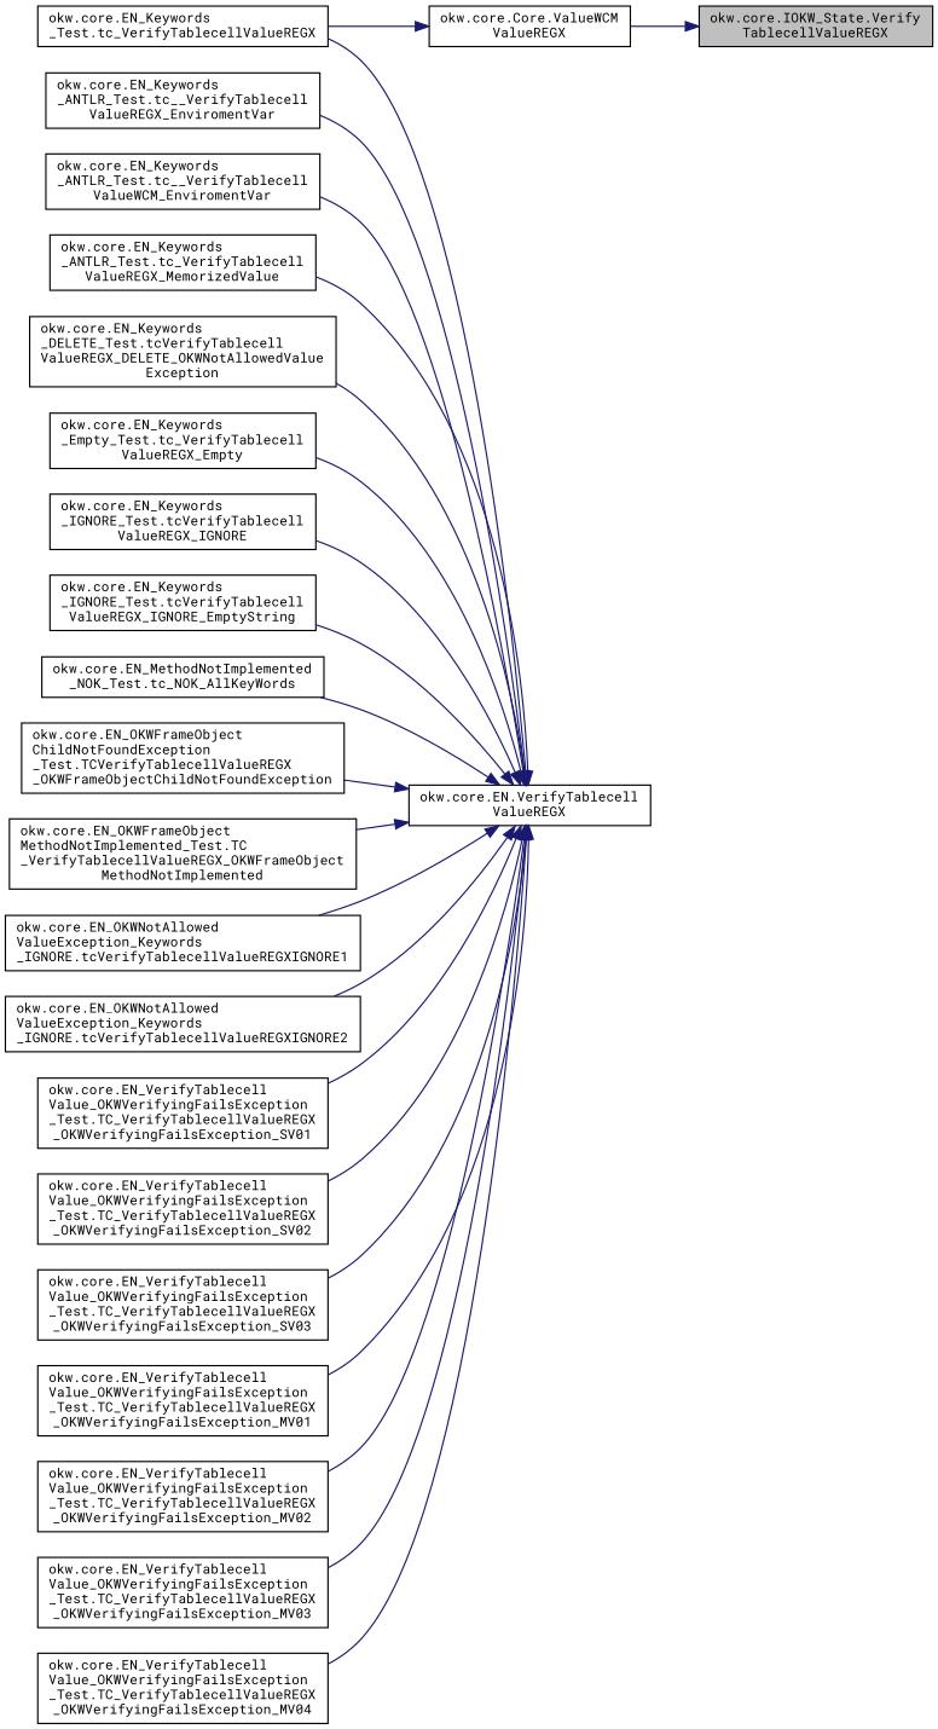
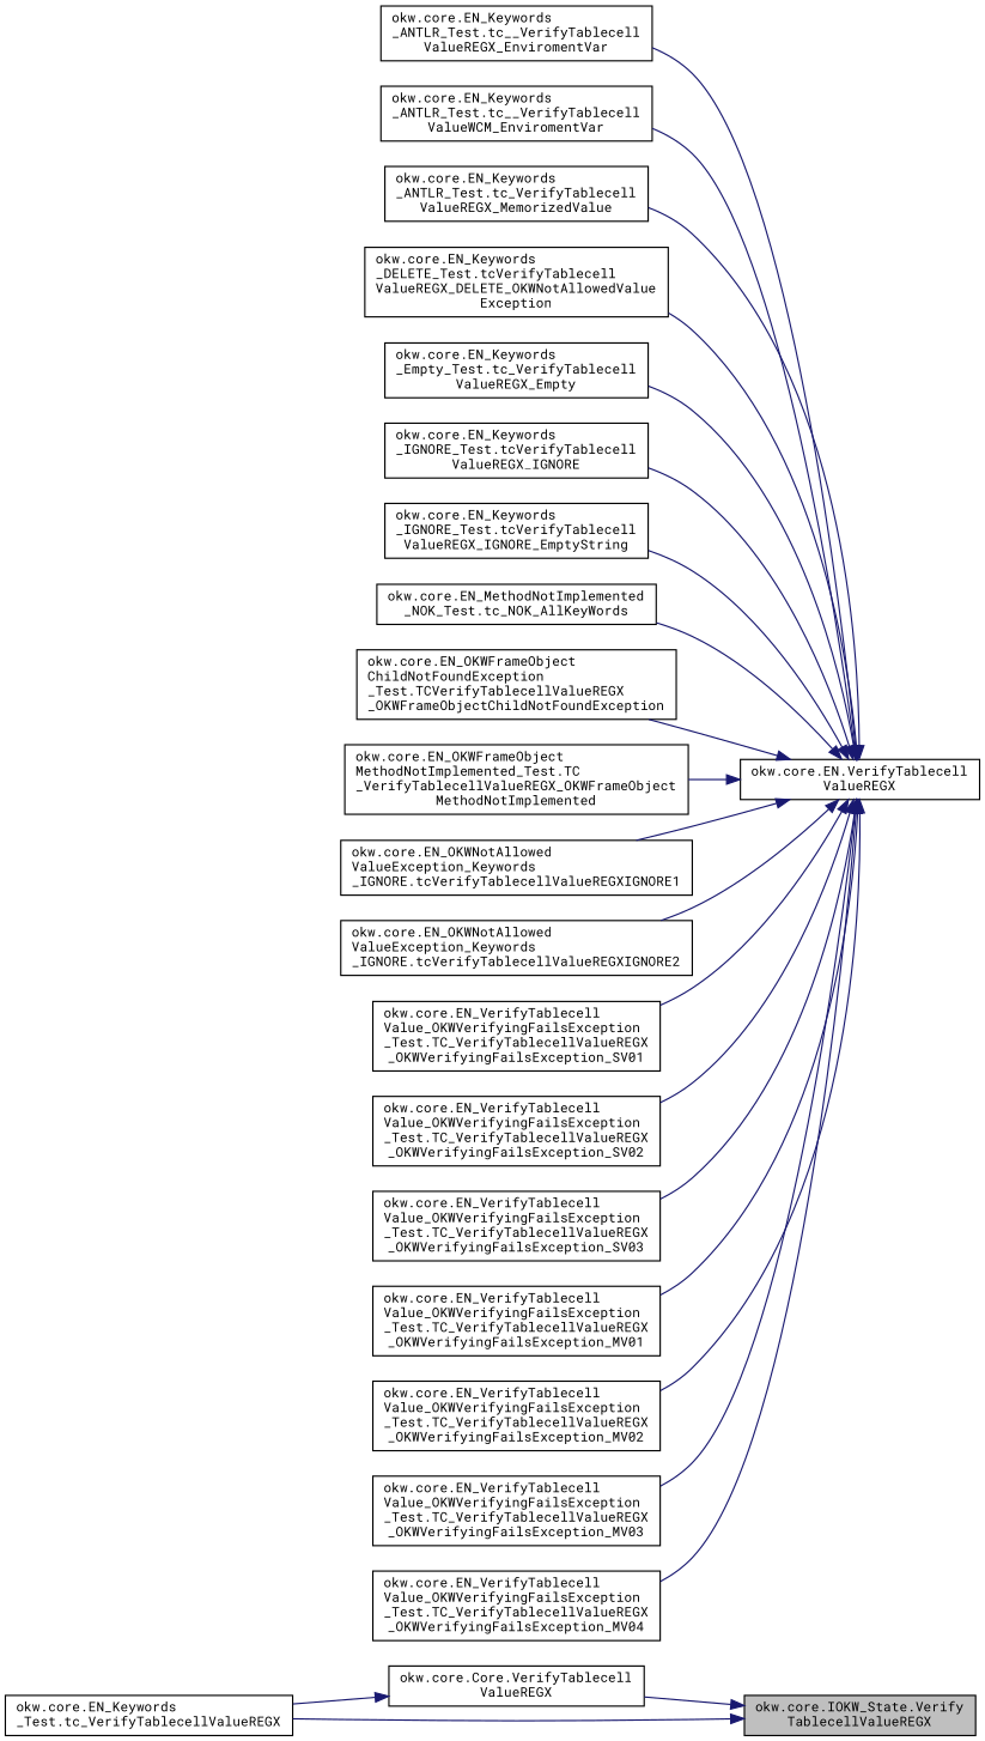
  digraph {
    fontname="Roboto Mono"
    rankdir=RL
    node [color=black fillcolor=white fontname="Roboto Mono" fontsize=10 shape=record style=filled]
    edge [color=midnightblue dir=back fontname="Roboto Mono" fontsize=10 labelfontname=Helvetica labelfontsize=10 style=solid]
    n1 [fillcolor=grey75 fontcolor=black height=0.2 label="okw.core.IOKW_State.Verify\lTablecellValueREGX" width=0.4]
-   n2 [height=0.2 label="okw.core.Core.ValueWCM\lValueREGX" width=0.4]
+   n2 [height=0.2 label="okw.core.Core.VerifyTablecell\lValueREGX" width=0.4]
    n3 [height=0.2 label="okw.core.EN_Keywords\l_Test.tc_VerifyTablecellValueREGX" width=0.4]
    n4 [height=0.2 label="okw.core.EN.VerifyTablecell\lValueREGX" width=0.4]
    n5 [height=0.2 label="okw.core.EN_Keywords\l_ANTLR_Test.tc__VerifyTablecell\lValueREGX_EnviromentVar" width=0.4]
    n6 [height=0.2 label="okw.core.EN_Keywords\l_ANTLR_Test.tc__VerifyTablecell\lValueWCM_EnviromentVar" width=0.4]
    n7 [height=0.2 label="okw.core.EN_Keywords\l_ANTLR_Test.tc_VerifyTablecell\lValueREGX_MemorizedValue" width=0.4]
    n8 [height=0.2 label="okw.core.EN_Keywords\l_DELETE_Test.tcVerifyTablecell\lValueREGX_DELETE_OKWNotAllowedValue\lException" width=0.4]
    n9 [height=0.2 label="okw.core.EN_Keywords\l_Empty_Test.tc_VerifyTablecell\lValueREGX_Empty" width=0.4]
    n10 [height=0.2 label="okw.core.EN_Keywords\l_IGNORE_Test.tcVerifyTablecell\lValueREGX_IGNORE" width=0.4]
    n11 [height=0.2 label="okw.core.EN_Keywords\l_IGNORE_Test.tcVerifyTablecell\lValueREGX_IGNORE_EmptyString" width=0.4]
    n12 [height=0.2 label="okw.core.EN_MethodNotImplemented\l_NOK_Test.tc_NOK_AllKeyWords" width=0.4]
    n13 [height=0.2 label="okw.core.EN_OKWFrameObject\lChildNotFoundException\l_Test.TCVerifyTablecellValueREGX\l_OKWFrameObjectChildNotFoundException" width=0.4]
    n14 [height=0.2 label="okw.core.EN_OKWFrameObject\lMethodNotImplemented_Test.TC\l_VerifyTablecellValueREGX_OKWFrameObject\lMethodNotImplemented" width=0.4]
    n15 [height=0.2 label="okw.core.EN_OKWNotAllowed\lValueException_Keywords\l_IGNORE.tcVerifyTablecellValueREGXIGNORE1" width=0.4]
    n16 [height=0.2 label="okw.core.EN_OKWNotAllowed\lValueException_Keywords\l_IGNORE.tcVerifyTablecellValueREGXIGNORE2" width=0.4]
    n17 [height=0.2 label="okw.core.EN_VerifyTablecell\lValue_OKWVerifyingFailsException\l_Test.TC_VerifyTablecellValueREGX\l_OKWVerifyingFailsException_SV01" width=0.4]
    n18 [height=0.2 label="okw.core.EN_VerifyTablecell\lValue_OKWVerifyingFailsException\l_Test.TC_VerifyTablecellValueREGX\l_OKWVerifyingFailsException_SV02" width=0.4]
    n19 [height=0.2 label="okw.core.EN_VerifyTablecell\lValue_OKWVerifyingFailsException\l_Test.TC_VerifyTablecellValueREGX\l_OKWVerifyingFailsException_SV03" width=0.4]
    n20 [height=0.2 label="okw.core.EN_VerifyTablecell\lValue_OKWVerifyingFailsException\l_Test.TC_VerifyTablecellValueREGX\l_OKWVerifyingFailsException_MV01" width=0.4]
    n21 [height=0.2 label="okw.core.EN_VerifyTablecell\lValue_OKWVerifyingFailsException\l_Test.TC_VerifyTablecellValueREGX\l_OKWVerifyingFailsException_MV02" width=0.4]
    n22 [height=0.2 label="okw.core.EN_VerifyTablecell\lValue_OKWVerifyingFailsException\l_Test.TC_VerifyTablecellValueREGX\l_OKWVerifyingFailsException_MV03" width=0.4]
    n23 [height=0.2 label="okw.core.EN_VerifyTablecell\lValue_OKWVerifyingFailsException\l_Test.TC_VerifyTablecellValueREGX\l_OKWVerifyingFailsException_MV04" width=0.4]
    n1 -> n2
    n2 -> n3
-   n4 -> n3
+   n1 -> n3
    n4 -> n5
    n4 -> n6
    n4 -> n7
    n4 -> n8
    n4 -> n9
    n4 -> n10
    n4 -> n11
    n4 -> n12
    n4 -> n13
    n4 -> n14
    n4 -> n15
    n4 -> n16
    n4 -> n17
    n4 -> n18
    n4 -> n19
    n4 -> n20
    n4 -> n21
    n4 -> n22
    n4 -> n23
  }
